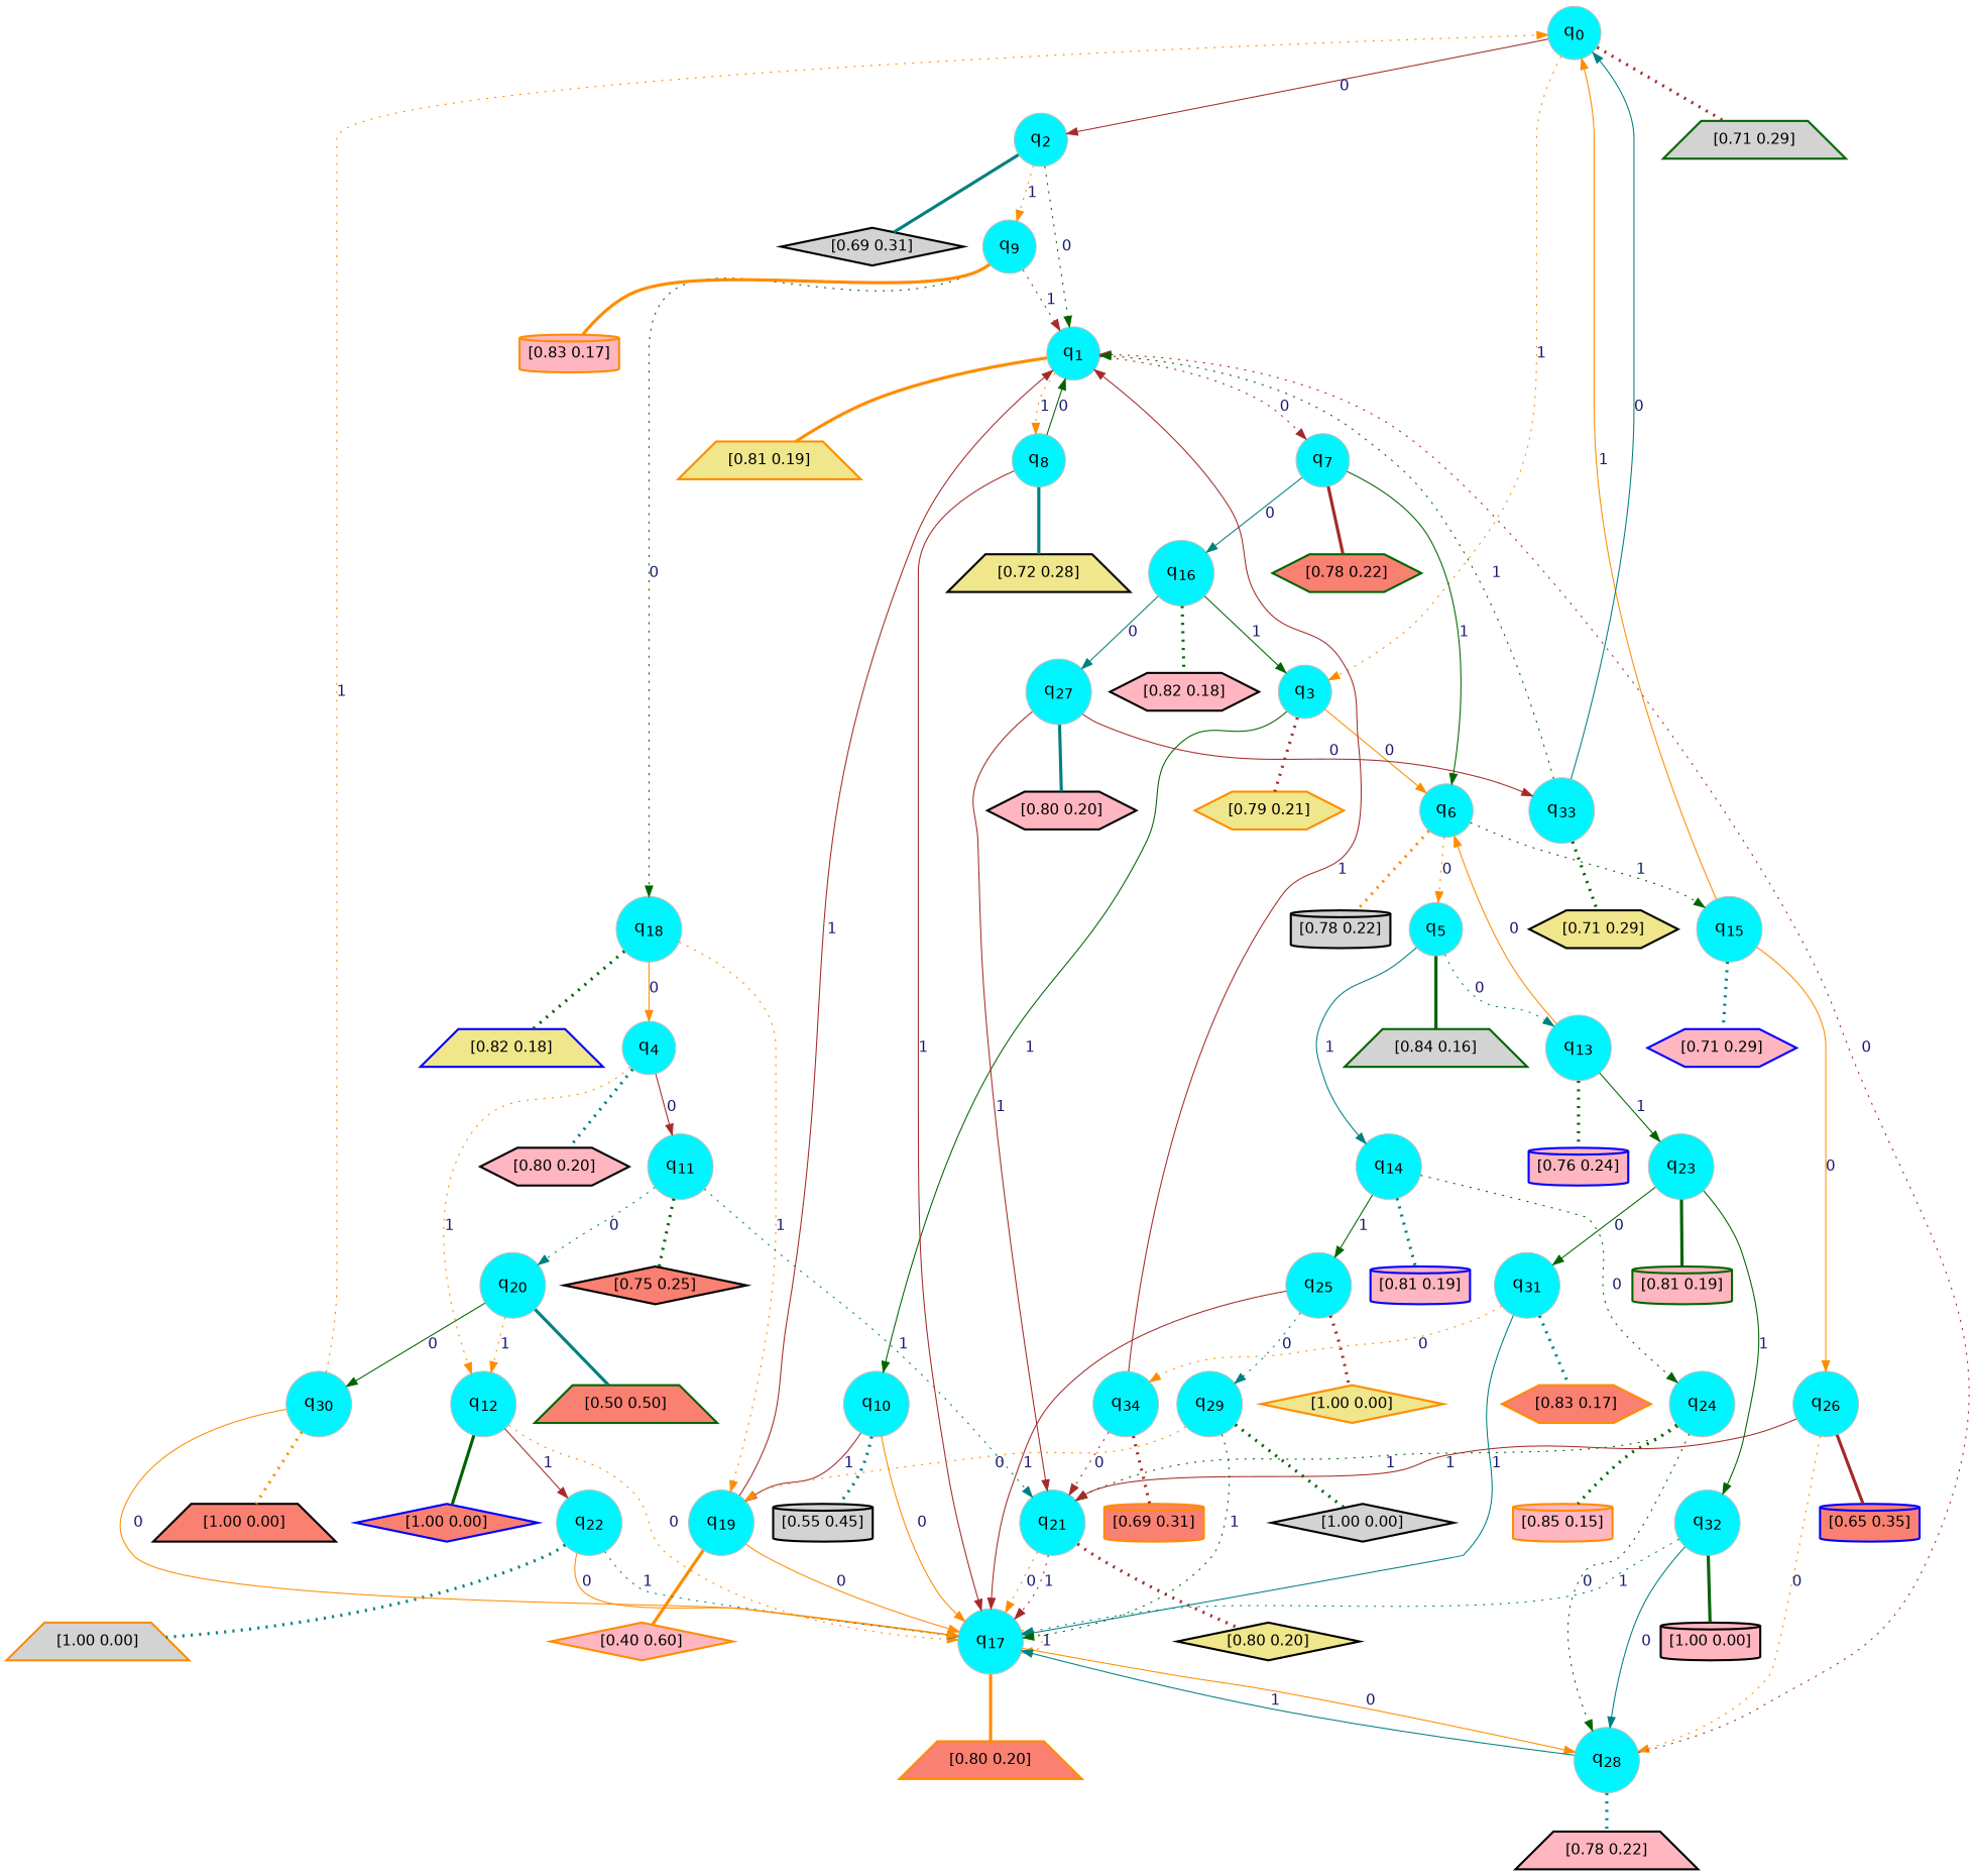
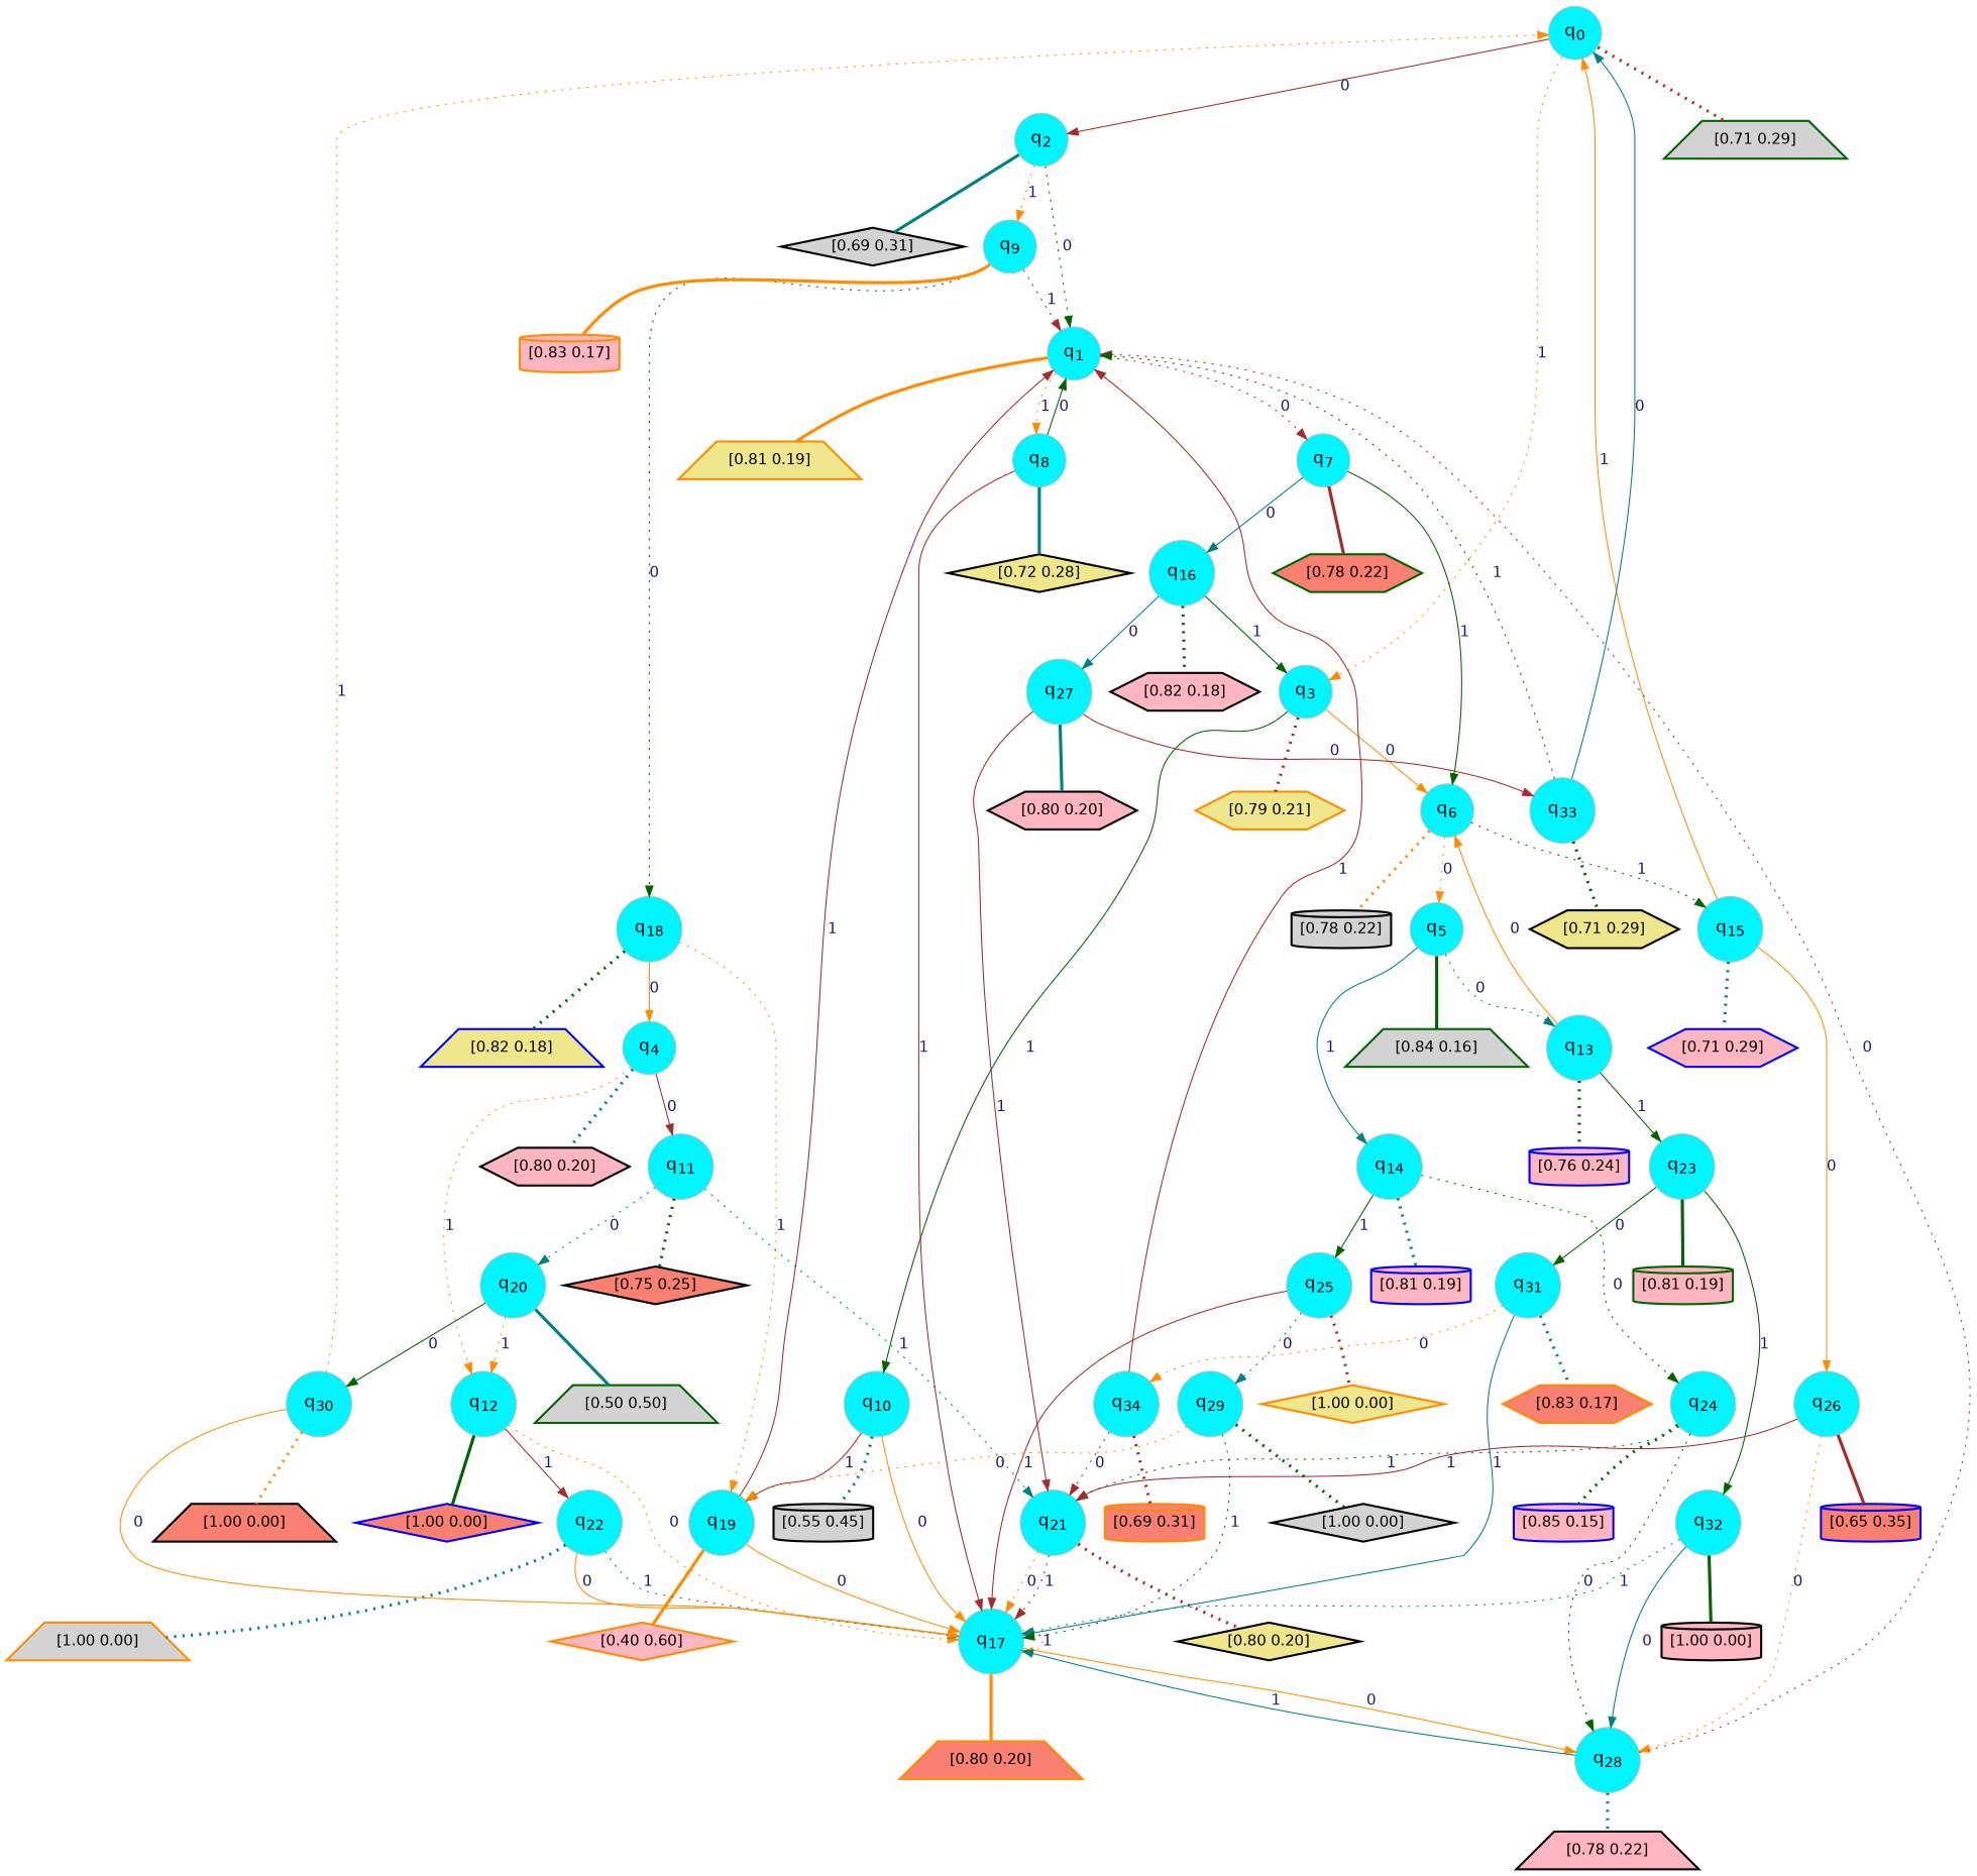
  digraph {
    fontname="DejaVu Sans"
    rankdir=TD
    node [color=gray fillcolor=turquoise1 fontcolor=black fontname="DejaVu Sans" fontsize=16 fontweight=bold shape=circle style=filled]
    edge [arrowsize=1 color=darkorange fontcolor=midnightblue fontname="DejaVu Sans" fontweight=bold penwidth=1 style=dotted weight=20]
    n1 [label=<q<SUB>0</SUB>>]
    n2 [label=<q<SUB>2</SUB>>]
    n3 [label=<q<SUB>3</SUB>>]
    n4 [color=darkgreen fillcolor=lightgrey fontsize=14 label="[0.71 0.29]" penwidth=2 shape=trapezium]
    n5 [label=<q<SUB>1</SUB>>]
    n6 [label=<q<SUB>9</SUB>>]
    n7 [color=black fillcolor=lightgrey fontsize=14 label="[0.69 0.31]" penwidth=2 shape=diamond]
    n8 [label=<q<SUB>6</SUB>>]
    n9 [label=<q<SUB>10</SUB>>]
    n10 [color=darkorange fillcolor=khaki fontsize=14 label="[0.79 0.21]" penwidth=2 shape=hexagon]
    n11 [label=<q<SUB>7</SUB>>]
    n12 [label=<q<SUB>8</SUB>>]
    n13 [color=darkorange fillcolor=khaki fontsize=14 label="[0.81 0.19]" penwidth=2 shape=trapezium]
    n14 [label=<q<SUB>16</SUB>>]
    n15 [color=darkgreen fillcolor=salmon fontsize=14 label="[0.78 0.22]" penwidth=2 shape=hexagon]
    n16 [label=<q<SUB>17</SUB>>]
-   n17 [color=black fillcolor=khaki fontsize=14 label="[0.72 0.28]" penwidth=2 shape=trapezium]
+   n17 [color=black fillcolor=khaki fontsize=14 label="[0.72 0.28]" penwidth=2 shape=diamond]
    n18 [label=<q<SUB>18</SUB>>]
    n19 [color=darkorange fillcolor=lightpink fontsize=14 label="[0.83 0.17]" penwidth=2 shape=cylinder]
    n20 [label=<q<SUB>5</SUB>>]
    n21 [label=<q<SUB>15</SUB>>]
    n22 [color=black fillcolor=lightgrey fontsize=14 label="[0.78 0.22]" penwidth=2 shape=cylinder]
    n23 [label=<q<SUB>19</SUB>>]
    n24 [color=black fillcolor=lightgrey fontsize=14 label="[0.55 0.45]" penwidth=2 shape=cylinder]
    n25 [label=<q<SUB>4</SUB>>]
    n26 [label=<q<SUB>11</SUB>>]
    n27 [label=<q<SUB>12</SUB>>]
    n28 [color=black fillcolor=lightpink fontsize=14 label="[0.80 0.20]" penwidth=2 shape=hexagon]
    n29 [label=<q<SUB>20</SUB>>]
    n30 [label=<q<SUB>21</SUB>>]
    n31 [color=black fillcolor=salmon fontsize=14 label="[0.75 0.25]" penwidth=2 shape=diamond]
    n32 [label=<q<SUB>22</SUB>>]
    n33 [color=blue fillcolor=salmon fontsize=14 label="[1.00 0.00]" penwidth=2 shape=diamond]
    n34 [label=<q<SUB>13</SUB>>]
    n35 [label=<q<SUB>14</SUB>>]
    n36 [color=darkgreen fillcolor=lightgrey fontsize=14 label="[0.84 0.16]" penwidth=2 shape=trapezium]
    n37 [label=<q<SUB>23</SUB>>]
    n38 [color=blue fillcolor=lightpink fontsize=14 label="[0.76 0.24]" penwidth=2 shape=cylinder]
    n39 [label=<q<SUB>24</SUB>>]
    n40 [label=<q<SUB>25</SUB>>]
    n41 [color=blue fillcolor=lightpink fontsize=14 label="[0.81 0.19]" penwidth=2 shape=cylinder]
    n42 [label=<q<SUB>26</SUB>>]
    n43 [color=blue fillcolor=lightpink fontsize=14 label="[0.71 0.29]" penwidth=2 shape=hexagon]
    n44 [label=<q<SUB>27</SUB>>]
    n45 [color=black fillcolor=lightpink fontsize=14 label="[0.82 0.18]" penwidth=2 shape=hexagon]
    n46 [label=<q<SUB>28</SUB>>]
    n47 [color=darkorange fillcolor=salmon fontsize=14 label="[0.80 0.20]" penwidth=2 shape=trapezium]
    n48 [color=blue fillcolor=khaki fontsize=14 label="[0.82 0.18]" penwidth=2 shape=trapezium]
    n49 [color=darkorange fillcolor=lightpink fontsize=14 label="[0.40 0.60]" penwidth=2 shape=diamond]
    n50 [label=<q<SUB>30</SUB>>]
-   n51 [color=darkgreen fillcolor=salmon fontsize=14 label="[0.50 0.50]" penwidth=2 shape=trapezium]
+   n51 [color=darkgreen fillcolor=lightgrey fontsize=14 label="[0.50 0.50]" penwidth=2 shape=trapezium]
    n52 [color=black fillcolor=khaki fontsize=14 label="[0.80 0.20]" penwidth=2 shape=diamond]
    n53 [color=darkorange fillcolor=lightgrey fontsize=14 label="[1.00 0.00]" penwidth=2 shape=trapezium]
    n54 [label=<q<SUB>31</SUB>>]
    n55 [label=<q<SUB>32</SUB>>]
    n56 [color=darkgreen fillcolor=lightpink fontsize=14 label="[0.81 0.19]" penwidth=2 shape=cylinder]
-   n57 [color=darkorange fillcolor=lightpink fontsize=14 label="[0.85 0.15]" penwidth=2 shape=cylinder]
+   n57 [color=blue fillcolor=lightpink fontsize=14 label="[0.85 0.15]" penwidth=2 shape=cylinder]
    n58 [label=<q<SUB>29</SUB>>]
    n59 [color=darkorange fillcolor=khaki fontsize=14 label="[1.00 0.00]" penwidth=2 shape=diamond]
    n60 [color=blue fillcolor=salmon fontsize=14 label="[0.65 0.35]" penwidth=2 shape=cylinder]
    n61 [label=<q<SUB>33</SUB>>]
    n62 [color=black fillcolor=lightpink fontsize=14 label="[0.80 0.20]" penwidth=2 shape=hexagon]
    n63 [color=black fillcolor=lightpink fontsize=14 label="[0.78 0.22]" penwidth=2 shape=trapezium]
    n64 [color=black fillcolor=salmon fontsize=14 label="[1.00 0.00]" penwidth=2 shape=trapezium]
    n65 [label=<q<SUB>34</SUB>>]
    n66 [color=darkorange fillcolor=salmon fontsize=14 label="[0.83 0.17]" penwidth=2 shape=hexagon]
    n67 [color=black fillcolor=lightpink fontsize=14 label="[1.00 0.00]" penwidth=2 shape=cylinder]
    n68 [color=black fillcolor=lightgrey fontsize=14 label="[1.00 0.00]" penwidth=2 shape=diamond]
    n69 [color=black fillcolor=khaki fontsize=14 label="[0.71 0.29]" penwidth=2 shape=hexagon]
    n70 [color=darkorange fillcolor=salmon fontsize=14 label="[0.69 0.31]" penwidth=2 shape=cylinder]
    n1 -> n2 [color=brown label=0 style=bold]
    n1 -> n3 [label=1]
    n1 -> n4 [arrowhead=none color=brown penwidth=3]
    n2 -> n5 [color=darkgreen label=0]
    n2 -> n6 [label=1]
    n2 -> n7 [arrowhead=none color=teal penwidth=3 style=bold]
    n3 -> n8 [label=0 style=bold]
    n3 -> n9 [color=darkgreen label=1 style=bold]
    n3 -> n10 [arrowhead=none color=brown penwidth=3]
    n5 -> n11 [color=brown label=0]
    n5 -> n12 [label=1]
    n5 -> n13 [arrowhead=none penwidth=3 style=bold]
    n6 -> n5 [color=brown label=1]
    n6 -> n18 [color=darkgreen label=0]
    n6 -> n19 [arrowhead=none penwidth=3 style=bold]
    n8 -> n20 [label=0]
    n8 -> n21 [color=darkgreen label=1]
    n8 -> n22 [arrowhead=none penwidth=3]
    n9 -> n16 [label=0 style=bold]
    n9 -> n23 [color=brown label=1 style=bold]
    n9 -> n24 [arrowhead=none color=teal penwidth=3]
    n11 -> n8 [color=darkgreen label=1 style=bold]
    n11 -> n14 [color=teal label=0 style=bold]
    n11 -> n15 [arrowhead=none color=brown penwidth=3 style=bold]
    n12 -> n5 [color=darkgreen label=0 style=bold]
    n12 -> n16 [color=brown label=1 style=bold]
    n12 -> n17 [arrowhead=none color=teal penwidth=3 style=bold]
    n14 -> n3 [color=darkgreen label=1 style=bold]
    n14 -> n44 [color=teal label=0 style=bold]
    n14 -> n45 [arrowhead=none color=darkgreen penwidth=3]
    n16 -> n16 [label=1]
    n16 -> n46 [label=0 style=bold]
    n16 -> n47 [arrowhead=none penwidth=3 style=bold]
    n18 -> n23 [label=1]
    n18 -> n25 [label=0 style=bold]
    n18 -> n48 [arrowhead=none color=darkgreen penwidth=3]
    n20 -> n34 [color=teal label=0]
    n20 -> n35 [color=teal label=1 style=bold]
    n20 -> n36 [arrowhead=none color=darkgreen penwidth=3 style=bold]
    n21 -> n1 [label=1 style=bold]
    n21 -> n42 [label=0 style=bold]
    n21 -> n43 [arrowhead=none color=teal penwidth=3]
    n23 -> n5 [color=brown label=1 style=bold]
    n23 -> n16 [label=0 style=bold]
    n23 -> n49 [arrowhead=none penwidth=3 style=bold]
    n25 -> n26 [color=brown label=0 style=bold]
    n25 -> n27 [label=1]
    n25 -> n28 [arrowhead=none color=teal penwidth=3]
    n26 -> n29 [color=teal label=0]
    n26 -> n30 [color=teal label=1]
    n26 -> n31 [arrowhead=none color=darkgreen penwidth=3]
    n27 -> n16 [label=0]
    n27 -> n32 [color=brown label=1 style=bold]
    n27 -> n33 [arrowhead=none color=darkgreen penwidth=3 style=bold]
    n29 -> n27 [label=1]
    n29 -> n50 [color=darkgreen label=0 style=bold]
    n29 -> n51 [arrowhead=none color=teal penwidth=3 style=bold]
    n30 -> n16 [label=0]
    n30 -> n16 [color=brown label=1]
    n30 -> n52 [arrowhead=none color=brown penwidth=3]
    n32 -> n16 [label=0 style=bold]
    n32 -> n16 [color=teal label=1]
    n32 -> n53 [arrowhead=none color=teal penwidth=3]
    n34 -> n8 [label=0 style=bold]
    n34 -> n37 [color=darkgreen label=1 style=bold]
    n34 -> n38 [arrowhead=none color=darkgreen penwidth=3]
    n35 -> n39 [color=darkgreen label=0]
    n35 -> n40 [color=darkgreen label=1 style=bold]
    n35 -> n41 [arrowhead=none color=teal penwidth=3]
    n37 -> n54 [color=darkgreen label=0 style=bold]
    n37 -> n55 [color=darkgreen label=1 style=bold]
    n37 -> n56 [arrowhead=none color=darkgreen penwidth=3 style=bold]
    n39 -> n30 [color=darkgreen label=1]
    n39 -> n46 [color=darkgreen label=0]
    n39 -> n57 [arrowhead=none color=darkgreen penwidth=3]
    n40 -> n16 [color=brown label=1 style=bold]
    n40 -> n58 [color=teal label=0]
    n40 -> n59 [arrowhead=none color=brown penwidth=3]
    n42 -> n30 [color=brown label=1 style=bold]
    n42 -> n46 [label=0]
    n42 -> n60 [arrowhead=none color=brown penwidth=3 style=bold]
    n44 -> n30 [color=brown label=1 style=bold]
    n44 -> n61 [color=brown label=0 style=bold]
    n44 -> n62 [arrowhead=none color=teal penwidth=3 style=bold]
    n46 -> n5 [color=brown label=0]
    n46 -> n16 [color=teal label=1 style=bold]
    n46 -> n63 [arrowhead=none color=teal penwidth=3]
    n50 -> n1 [label=1]
    n50 -> n16 [label=0 style=bold]
    n50 -> n64 [arrowhead=none penwidth=3]
    n54 -> n16 [color=teal label=1 style=bold]
    n54 -> n65 [label=0]
    n54 -> n66 [arrowhead=none color=teal penwidth=3]
    n55 -> n16 [color=teal label=1]
    n55 -> n46 [color=teal label=0 style=bold]
    n55 -> n67 [arrowhead=none color=darkgreen penwidth=3 style=bold]
    n58 -> n16 [color=darkgreen label=1]
    n58 -> n23 [label=0]
    n58 -> n68 [arrowhead=none color=darkgreen penwidth=3]
    n61 -> n1 [color=teal label=0 style=bold]
    n61 -> n5 [color=darkgreen label=1]
    n61 -> n69 [arrowhead=none color=darkgreen penwidth=3]
    n65 -> n5 [color=brown label=1 style=bold]
    n65 -> n30 [color=brown label=0]
    n65 -> n70 [arrowhead=none color=brown penwidth=3]
  }
